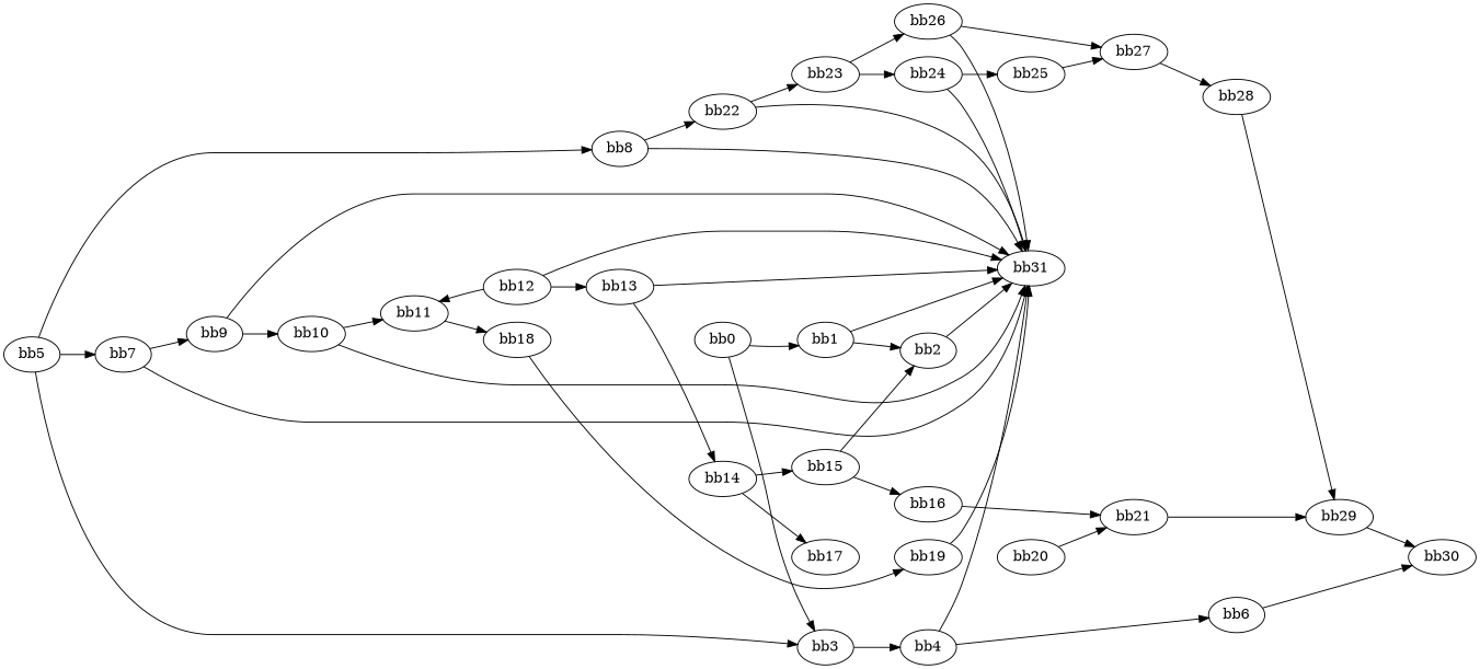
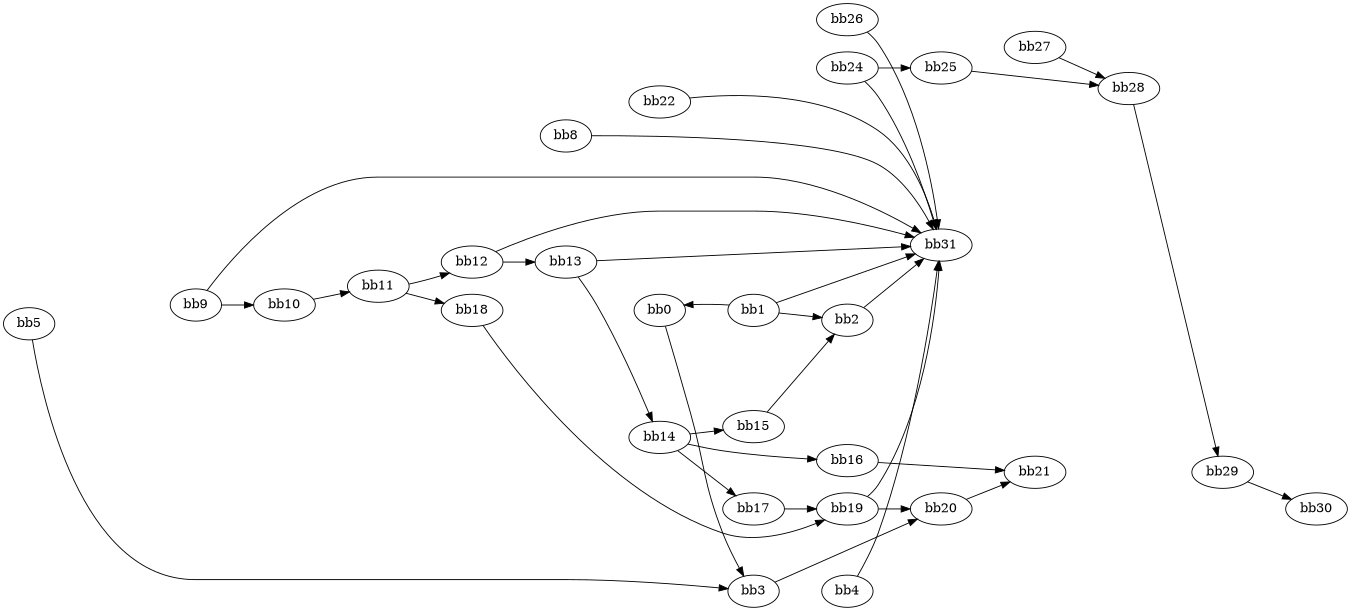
  digraph {
    rankdir=LR
    n1 [label="bb0\l"]
    n2 [label="bb1\l"]
    n3 [label="bb3\l"]
    n4 [label="bb2\l"]
    n5 [label="bb31\l"]
    n6 [label="bb4\l"]
-   n7 [label="bb6\l"]
    n8 [label="bb5\l"]
-   n9 [label="bb7\l"]
    n10 [label="bb8\l"]
    n11 [label="bb30\l"]
    n12 [label="bb9\l"]
    n13 [label="bb22\l"]
    n14 [label="bb10\l"]
-   n15 [label="bb23\l"]
    n16 [label="bb11\l"]
    n17 [label="bb12\l"]
    n18 [label="bb18\l"]
    n19 [label="bb13\l"]
    n20 [label="bb19\l"]
    n21 [label="bb14\l"]
    n22 [label="bb15\l"]
    n23 [label="bb17\l"]
    n24 [label="bb16\l"]
    n25 [label="bb21\l"]
    n26 [label="bb29\l"]
    n27 [label="bb20\l"]
    n28 [label="bb24\l"]
    n29 [label="bb26\l"]
    n30 [label="bb25\l"]
    n31 [label="bb27\l"]
    n32 [label="bb28\l"]
-   n1 -> n2
+   n2 -> n1
    n1 -> n3
    n2 -> n4
    n2 -> n5
-   n3 -> n6
+   n3 -> n27
    n4 -> n5
    n6 -> n5
-   n6 -> n7
-   n7 -> n11
    n8 -> n3
-   n8 -> n9
-   n8 -> n10
-   n9 -> n5
-   n9 -> n12
    n10 -> n5
-   n10 -> n13
    n12 -> n5
    n12 -> n14
    n13 -> n5
-   n13 -> n15
-   n14 -> n5
    n14 -> n16
-   n15 -> n28
-   n15 -> n29
-   n17 -> n16
+   n16 -> n17
    n16 -> n18
    n17 -> n5
    n17 -> n19
    n18 -> n20
    n19 -> n5
    n19 -> n21
    n20 -> n5
+   n20 -> n27
    n21 -> n22
    n21 -> n23
    n22 -> n4
-   n22 -> n24
+   n21 -> n24
+   n23 -> n20
    n24 -> n25
-   n25 -> n26
    n26 -> n11
    n27 -> n25
    n28 -> n5
    n28 -> n30
    n29 -> n5
-   n29 -> n31
-   n30 -> n31
+   n30 -> n32
    n31 -> n32
    n32 -> n26
  }
